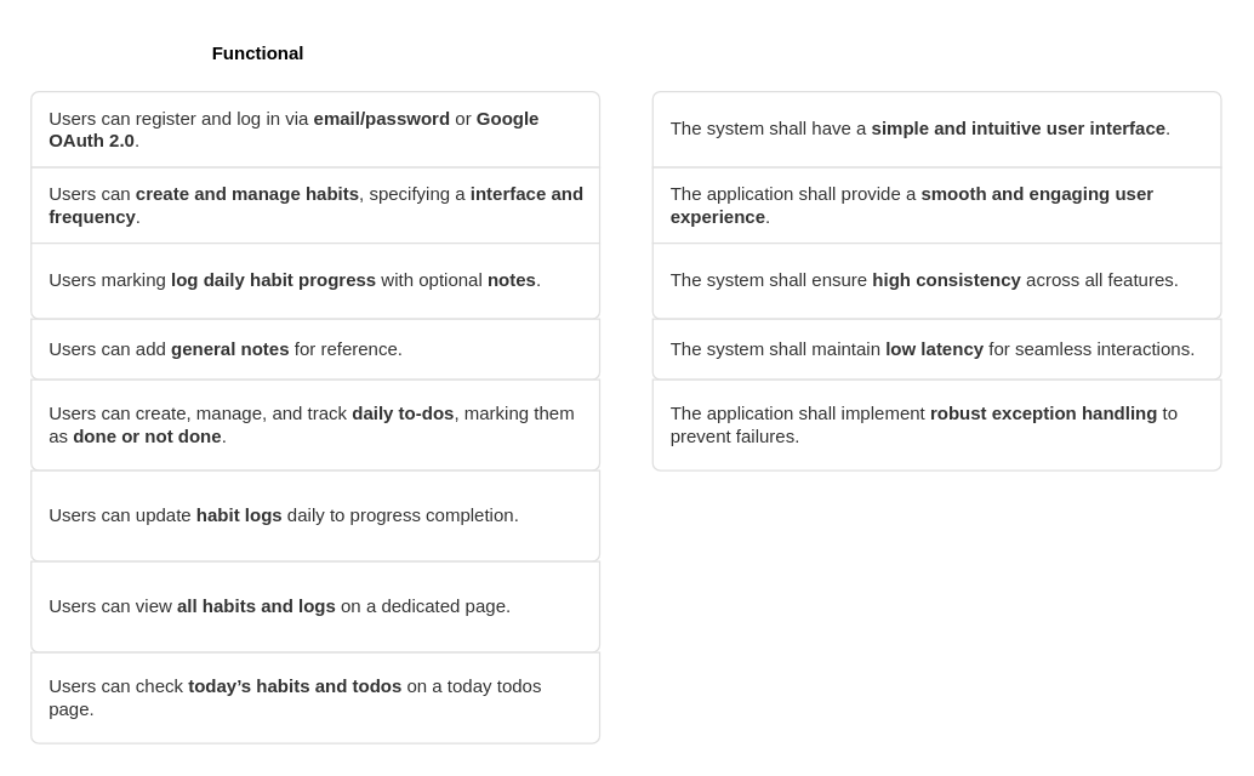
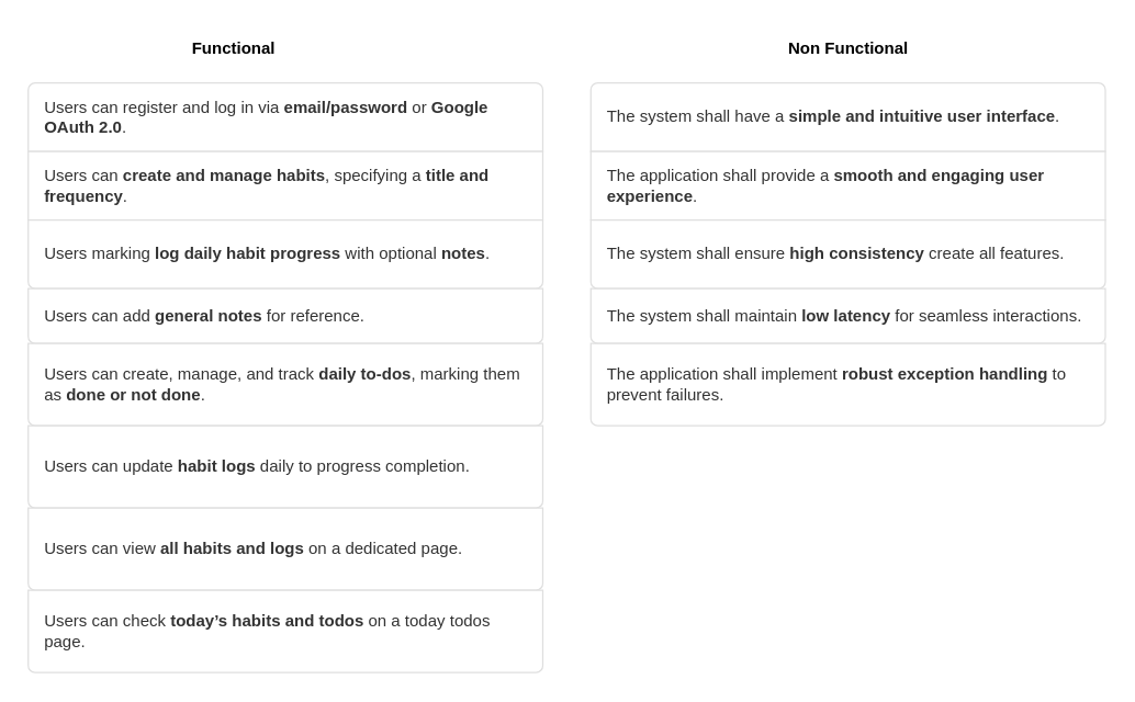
  <mxCell id="0" />
  <mxCell id="1" parent="0" />
  <mxCell id="2" value="&lt;b&gt;Functional&lt;/b&gt;" style="text;strokeColor=none;align=center;fillColor=none;html=1;verticalAlign=middle;whiteSpace=wrap;rounded=0;" vertex="1" parent="1"><mxGeometry x="55" y="20" width="230" height="30" as="geometry" /></mxCell>
+ <mxCell id="3" value="&lt;b&gt;Non Functional&lt;/b&gt;" style="text;strokeColor=none;align=center;fillColor=none;html=1;verticalAlign=middle;whiteSpace=wrap;rounded=0;" vertex="1" parent="1"><mxGeometry x="502.5" y="20" width="230" height="30" as="geometry" /></mxCell>
  <mxCell id="4" value="" style="swimlane;fontStyle=0;childLayout=stackLayout;horizontal=1;startSize=0;horizontalStack=0;resizeParent=1;resizeParentMax=0;resizeLast=0;collapsible=0;marginBottom=0;whiteSpace=wrap;html=1;strokeColor=none;fillColor=none;" vertex="1" parent="1"><mxGeometry x="20" y="60" width="375" height="430" as="geometry" /></mxCell>
  <mxCell id="5" value="Users can register and log in via &lt;strong&gt;email/password&lt;/strong&gt; or &lt;strong&gt;Google OAuth 2.0&lt;/strong&gt;." style="text;strokeColor=#DFDFDF;fillColor=#FFFFFF;align=left;verticalAlign=middle;spacingLeft=10;spacingRight=10;overflow=hidden;points=[[0,0.5],[1,0.5]];portConstraint=eastwest;rotatable=0;whiteSpace=wrap;html=1;shape=mxgraph.bootstrap.topButton;rSize=5;fontColor=#333333;" vertex="1" parent="4"><mxGeometry width="375" height="50" as="geometry" /></mxCell>
- <mxCell id="6" value="Users can &lt;strong&gt;create and manage habits&lt;/strong&gt;, specifying a &lt;strong&gt;interface and frequency&lt;/strong&gt;." style="text;strokeColor=#DFDFDF;fillColor=#FFFFFF;align=left;verticalAlign=middle;spacingLeft=10;spacingRight=10;overflow=hidden;points=[[0,0.5],[1,0.5]];portConstraint=eastwest;rotatable=0;whiteSpace=wrap;html=1;rSize=5;fontColor=#333333;" vertex="1" parent="4"><mxGeometry y="50" width="375" height="50" as="geometry" /></mxCell>
+ <mxCell id="6" value="Users can &lt;strong&gt;create and manage habits&lt;/strong&gt;, specifying a &lt;strong&gt;title and frequency&lt;/strong&gt;." style="text;strokeColor=#DFDFDF;fillColor=#FFFFFF;align=left;verticalAlign=middle;spacingLeft=10;spacingRight=10;overflow=hidden;points=[[0,0.5],[1,0.5]];portConstraint=eastwest;rotatable=0;whiteSpace=wrap;html=1;rSize=5;fontColor=#333333;" vertex="1" parent="4"><mxGeometry y="50" width="375" height="50" as="geometry" /></mxCell>
  <mxCell id="7" value="Users marking &lt;strong&gt;log daily habit progress&lt;/strong&gt; with optional &lt;strong&gt;notes&lt;/strong&gt;." style="text;strokeColor=#DFDFDF;fillColor=#FFFFFF;align=left;verticalAlign=middle;spacingLeft=10;spacingRight=10;overflow=hidden;points=[[0,0.5],[1,0.5]];portConstraint=eastwest;rotatable=0;whiteSpace=wrap;html=1;shape=mxgraph.bootstrap.bottomButton;rSize=5;fontColor=#333333;" vertex="1" parent="4"><mxGeometry y="100" width="375" height="50" as="geometry" /></mxCell>
  <mxCell id="8" value="Users can add &lt;strong&gt;general notes&lt;/strong&gt; for reference." style="text;strokeColor=#DFDFDF;fillColor=#FFFFFF;align=left;verticalAlign=middle;spacingLeft=10;spacingRight=10;overflow=hidden;points=[[0,0.5],[1,0.5]];portConstraint=eastwest;rotatable=0;whiteSpace=wrap;html=1;shape=mxgraph.bootstrap.bottomButton;rSize=5;fontColor=#333333;" vertex="1" parent="4"><mxGeometry y="150" width="375" height="40" as="geometry" /></mxCell>
  <mxCell id="9" value="Users can create, manage, and track &lt;strong&gt;daily to-dos&lt;/strong&gt;, marking them as &lt;strong&gt;done or not done&lt;/strong&gt;." style="text;strokeColor=#DFDFDF;fillColor=#FFFFFF;align=left;verticalAlign=middle;spacingLeft=10;spacingRight=10;overflow=hidden;points=[[0,0.5],[1,0.5]];portConstraint=eastwest;rotatable=0;whiteSpace=wrap;html=1;shape=mxgraph.bootstrap.bottomButton;rSize=5;fontColor=#333333;" vertex="1" parent="4"><mxGeometry y="190" width="375" height="60" as="geometry" /></mxCell>
  <mxCell id="10" value="Users can update &lt;strong&gt;habit logs&lt;/strong&gt; daily to progress completion." style="text;strokeColor=#DFDFDF;fillColor=#FFFFFF;align=left;verticalAlign=middle;spacingLeft=10;spacingRight=10;overflow=hidden;points=[[0,0.5],[1,0.5]];portConstraint=eastwest;rotatable=0;whiteSpace=wrap;html=1;shape=mxgraph.bootstrap.bottomButton;rSize=5;fontColor=#333333;" vertex="1" parent="4"><mxGeometry y="250" width="375" height="60" as="geometry" /></mxCell>
  <mxCell id="11" value="Users can view &lt;strong&gt;all habits and logs&lt;/strong&gt; on a dedicated page." style="text;strokeColor=#DFDFDF;fillColor=#FFFFFF;align=left;verticalAlign=middle;spacingLeft=10;spacingRight=10;overflow=hidden;points=[[0,0.5],[1,0.5]];portConstraint=eastwest;rotatable=0;whiteSpace=wrap;html=1;shape=mxgraph.bootstrap.bottomButton;rSize=5;fontColor=#333333;" vertex="1" parent="4"><mxGeometry y="310" width="375" height="60" as="geometry" /></mxCell>
  <mxCell id="12" value="Users can check &lt;strong&gt;today’s habits and todos&lt;/strong&gt; on a today todos page." style="text;strokeColor=#DFDFDF;fillColor=#FFFFFF;align=left;verticalAlign=middle;spacingLeft=10;spacingRight=10;overflow=hidden;points=[[0,0.5],[1,0.5]];portConstraint=eastwest;rotatable=0;whiteSpace=wrap;html=1;shape=mxgraph.bootstrap.bottomButton;rSize=5;fontColor=#333333;" vertex="1" parent="4"><mxGeometry y="370" width="375" height="60" as="geometry" /></mxCell>
  <mxCell id="13" value="" style="swimlane;fontStyle=0;childLayout=stackLayout;horizontal=1;startSize=0;horizontalStack=0;resizeParent=1;resizeParentMax=0;resizeLast=0;collapsible=0;marginBottom=0;whiteSpace=wrap;html=1;strokeColor=none;fillColor=none;" vertex="1" parent="1"><mxGeometry x="430" y="60" width="375" height="250" as="geometry" /></mxCell>
  <mxCell id="14" value="The system shall have a &lt;strong&gt;simple and intuitive user interface&lt;/strong&gt;." style="text;strokeColor=#DFDFDF;fillColor=#FFFFFF;align=left;verticalAlign=middle;spacingLeft=10;spacingRight=10;overflow=hidden;points=[[0,0.5],[1,0.5]];portConstraint=eastwest;rotatable=0;whiteSpace=wrap;html=1;shape=mxgraph.bootstrap.topButton;rSize=5;fontColor=#333333;" vertex="1" parent="13"><mxGeometry width="375" height="50" as="geometry" /></mxCell>
  <mxCell id="15" value="The application shall provide a &lt;strong&gt;smooth and engaging user experience&lt;/strong&gt;." style="text;strokeColor=#DFDFDF;fillColor=#FFFFFF;align=left;verticalAlign=middle;spacingLeft=10;spacingRight=10;overflow=hidden;points=[[0,0.5],[1,0.5]];portConstraint=eastwest;rotatable=0;whiteSpace=wrap;html=1;rSize=5;fontColor=#333333;" vertex="1" parent="13"><mxGeometry y="50" width="375" height="50" as="geometry" /></mxCell>
- <mxCell id="16" value="The system shall ensure &lt;strong&gt;high consistency&lt;/strong&gt; across all features." style="text;strokeColor=#DFDFDF;fillColor=#FFFFFF;align=left;verticalAlign=middle;spacingLeft=10;spacingRight=10;overflow=hidden;points=[[0,0.5],[1,0.5]];portConstraint=eastwest;rotatable=0;whiteSpace=wrap;html=1;shape=mxgraph.bootstrap.bottomButton;rSize=5;fontColor=#333333;" vertex="1" parent="13"><mxGeometry y="100" width="375" height="50" as="geometry" /></mxCell>
+ <mxCell id="16" value="The system shall ensure &lt;strong&gt;high consistency&lt;/strong&gt; create all features." style="text;strokeColor=#DFDFDF;fillColor=#FFFFFF;align=left;verticalAlign=middle;spacingLeft=10;spacingRight=10;overflow=hidden;points=[[0,0.5],[1,0.5]];portConstraint=eastwest;rotatable=0;whiteSpace=wrap;html=1;shape=mxgraph.bootstrap.bottomButton;rSize=5;fontColor=#333333;" vertex="1" parent="13"><mxGeometry y="100" width="375" height="50" as="geometry" /></mxCell>
  <mxCell id="17" value="The system shall maintain &lt;strong&gt;low latency&lt;/strong&gt; for seamless interactions." style="text;strokeColor=#DFDFDF;fillColor=#FFFFFF;align=left;verticalAlign=middle;spacingLeft=10;spacingRight=10;overflow=hidden;points=[[0,0.5],[1,0.5]];portConstraint=eastwest;rotatable=0;whiteSpace=wrap;html=1;shape=mxgraph.bootstrap.bottomButton;rSize=5;fontColor=#333333;" vertex="1" parent="13"><mxGeometry y="150" width="375" height="40" as="geometry" /></mxCell>
  <mxCell id="18" value="The application shall implement &lt;strong&gt;robust exception handling&lt;/strong&gt; to prevent failures." style="text;strokeColor=#DFDFDF;fillColor=#FFFFFF;align=left;verticalAlign=middle;spacingLeft=10;spacingRight=10;overflow=hidden;points=[[0,0.5],[1,0.5]];portConstraint=eastwest;rotatable=0;whiteSpace=wrap;html=1;shape=mxgraph.bootstrap.bottomButton;rSize=5;fontColor=#333333;" vertex="1" parent="13"><mxGeometry y="190" width="375" height="60" as="geometry" /></mxCell>
